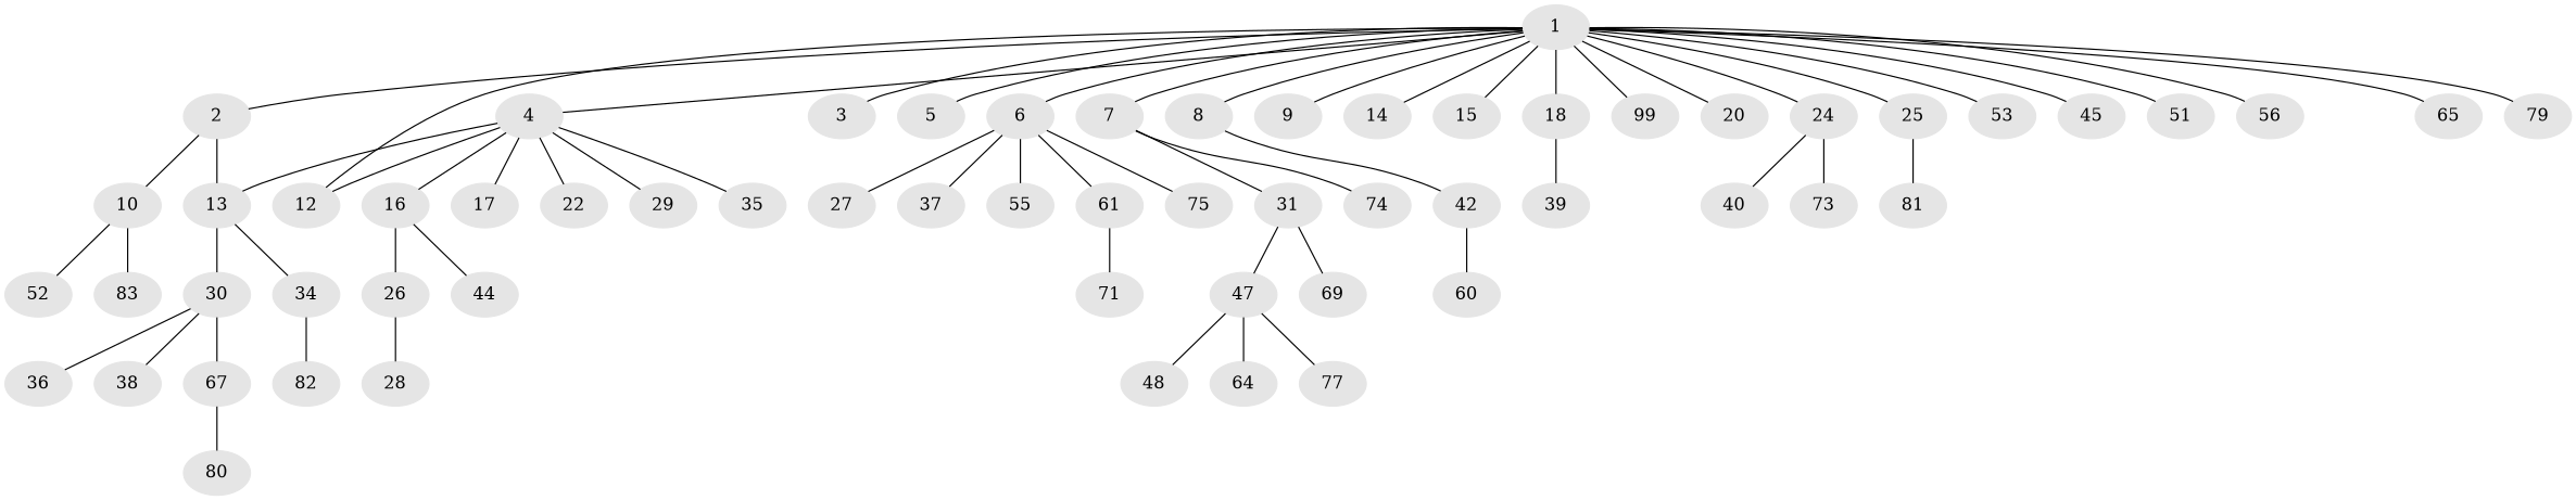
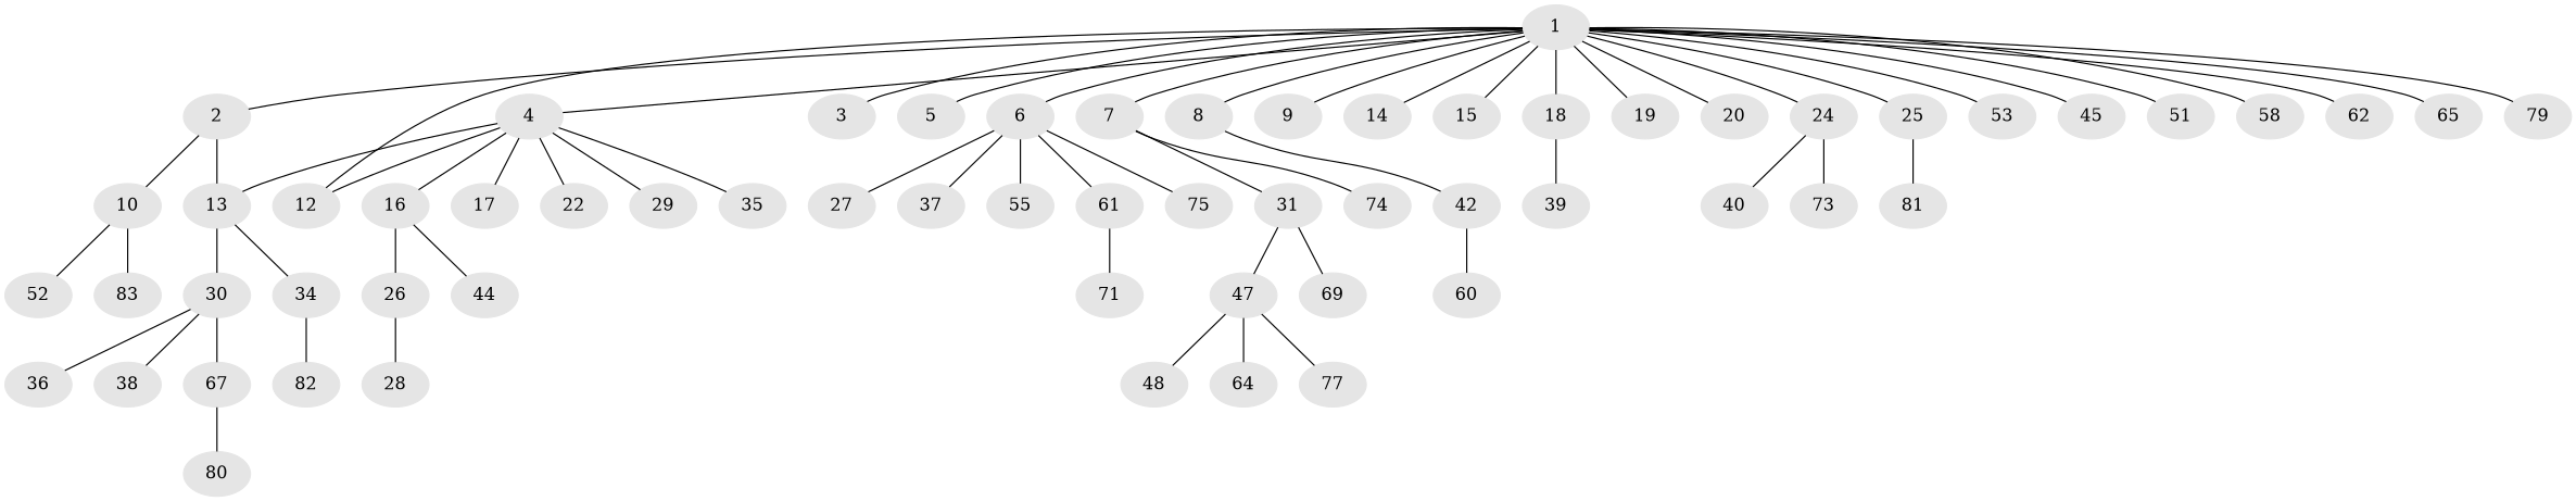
  graph {
    node [color=gray90 style=filled]
    1 [super="+32"]
    2
    3 [super="+50"]
    4 [super="+23"]
    5
    6 [super="+11"]
    7 [super="+65"]
    8 [super="+33"]
    9
    12
    14
    15
    18
-   19 [label=99]
+   19
    20
    24 [super="+41"]
    25
    n18 [label=53 super="+57"]
    45
    51
-   56
+   56 [label=58]
+   62
    n23 [label=65]
    79
    10 [super="+21"]
    13 [super="+53"]
    16 [super="+75"]
    17
    22
    29
    35
    27 [super="+49"]
    37
    55
    61 [super="+76"]
    n36 [label=75]
    31 [super="+59"]
    74
    42 [super="+46"]
    39
    40
    73
    81
    52
    83
    30 [super="+63"]
    34
    26 [super="+38"]
    44
    71
    47 [super="+54"]
    69
    60
    36
    n55 [label=38 super="+72"]
    67
    82
    28
    80
    48
    64 [super="+78"]
    77
    1 -- 2
    1 -- 3
    1 -- 4
    1 -- 5
    1 -- 6
    1 -- 7
    1 -- 8
    1 -- 9
    1 -- 12
    1 -- 14
    1 -- 15
    1 -- 18
    1 -- 19
    1 -- 20
    1 -- 24
    1 -- 25
    1 -- n18
    1 -- 45
    1 -- 51
    1 -- 56
+   1 -- 62
    1 -- n23
    1 -- 79
    2 -- 10
    2 -- 13
    4 -- 12
    4 -- 13
    4 -- 16
    4 -- 17
    4 -- 22
    4 -- 29
    4 -- 35
    6 -- 27
    6 -- 37
    6 -- 55
    6 -- 61
    6 -- n36
    7 -- 31
    7 -- 74
    8 -- 42
    18 -- 39
    24 -- 40
    24 -- 73
    25 -- 81
    10 -- 52
    10 -- 83
    13 -- 30
    13 -- 34
    16 -- 26
    16 -- 44
    61 -- 71
    31 -- 47
    31 -- 69
    42 -- 60
    30 -- 36
    30 -- n55
    30 -- 67
    34 -- 82
    26 -- 28
    47 -- 48
    47 -- 64
    47 -- 77
    67 -- 80
  }
